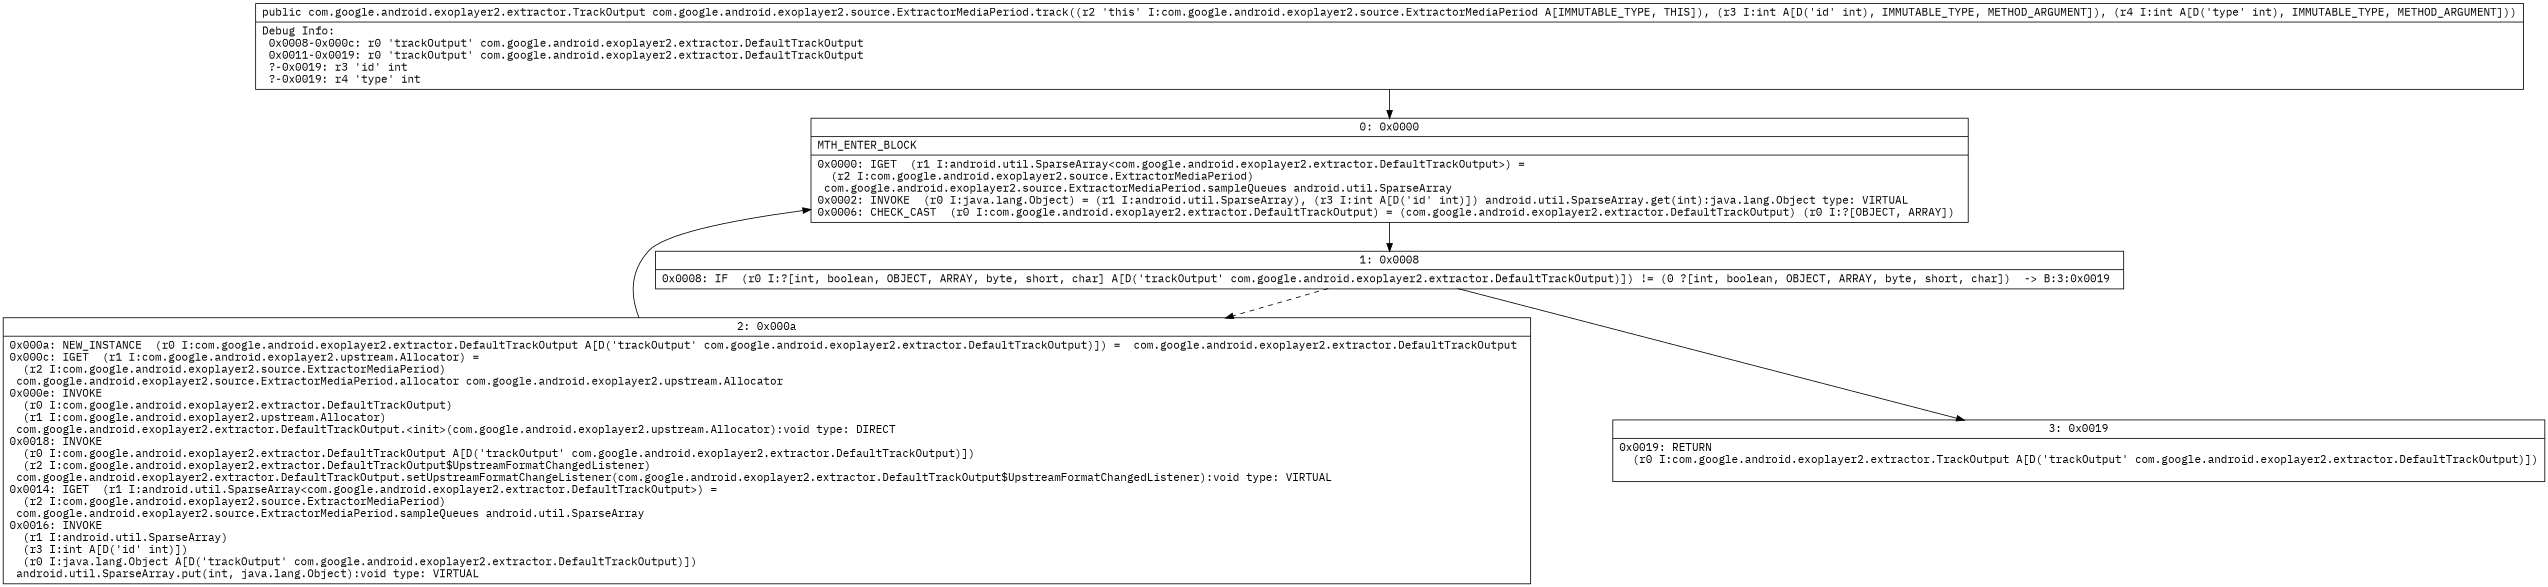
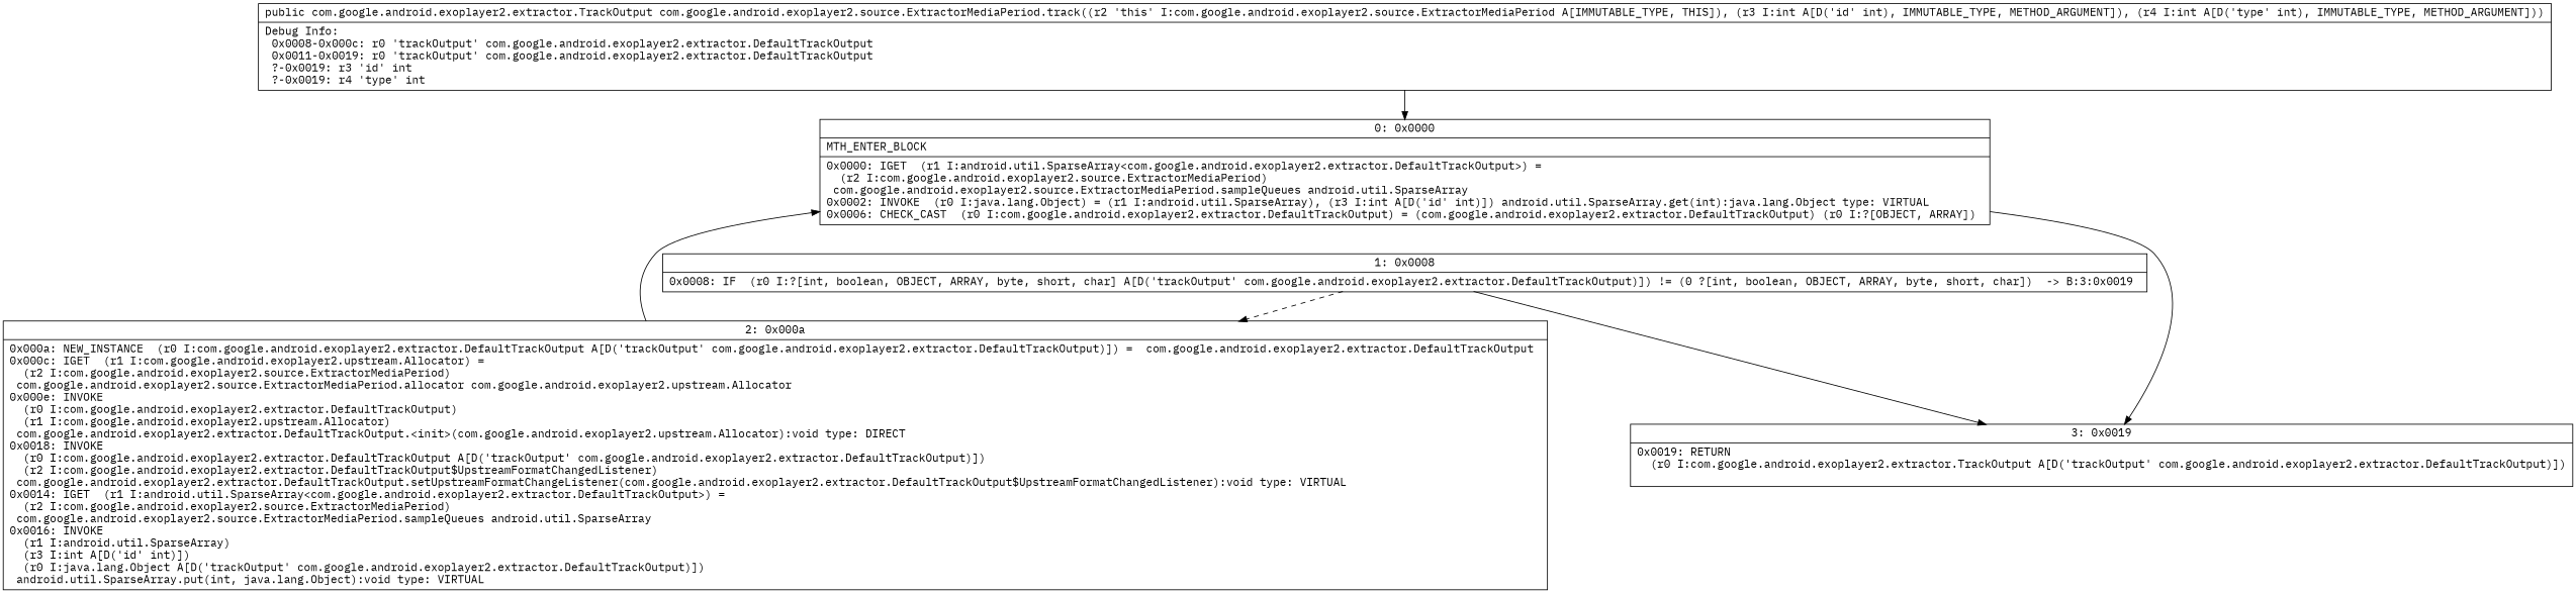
  digraph {
    fontname="IBM Plex Mono"
    node [fontname="IBM Plex Mono" shape=record]
    edge [fontname="IBM Plex Mono"]
    n1 [label="{0\:\ 0x0000|MTH_ENTER_BLOCK\l|0x0000: IGET  (r1 I:android.util.SparseArray\<com.google.android.exoplayer2.extractor.DefaultTrackOutput\>) = \l  (r2 I:com.google.android.exoplayer2.source.ExtractorMediaPeriod)\l com.google.android.exoplayer2.source.ExtractorMediaPeriod.sampleQueues android.util.SparseArray \l0x0002: INVOKE  (r0 I:java.lang.Object) = (r1 I:android.util.SparseArray), (r3 I:int A[D('id' int)]) android.util.SparseArray.get(int):java.lang.Object type: VIRTUAL \l0x0006: CHECK_CAST  (r0 I:com.google.android.exoplayer2.extractor.DefaultTrackOutput) = (com.google.android.exoplayer2.extractor.DefaultTrackOutput) (r0 I:?[OBJECT, ARRAY]) \l}"]
    n2 [label="{1\:\ 0x0008|0x0008: IF  (r0 I:?[int, boolean, OBJECT, ARRAY, byte, short, char] A[D('trackOutput' com.google.android.exoplayer2.extractor.DefaultTrackOutput)]) != (0 ?[int, boolean, OBJECT, ARRAY, byte, short, char])  \-\> B:3:0x0019 \l}"]
    n3 [label="{2\:\ 0x000a|0x000a: NEW_INSTANCE  (r0 I:com.google.android.exoplayer2.extractor.DefaultTrackOutput A[D('trackOutput' com.google.android.exoplayer2.extractor.DefaultTrackOutput)]) =  com.google.android.exoplayer2.extractor.DefaultTrackOutput \l0x000c: IGET  (r1 I:com.google.android.exoplayer2.upstream.Allocator) = \l  (r2 I:com.google.android.exoplayer2.source.ExtractorMediaPeriod)\l com.google.android.exoplayer2.source.ExtractorMediaPeriod.allocator com.google.android.exoplayer2.upstream.Allocator \l0x000e: INVOKE  \l  (r0 I:com.google.android.exoplayer2.extractor.DefaultTrackOutput)\l  (r1 I:com.google.android.exoplayer2.upstream.Allocator)\l com.google.android.exoplayer2.extractor.DefaultTrackOutput.\<init\>(com.google.android.exoplayer2.upstream.Allocator):void type: DIRECT \l0x0018: INVOKE  \l  (r0 I:com.google.android.exoplayer2.extractor.DefaultTrackOutput A[D('trackOutput' com.google.android.exoplayer2.extractor.DefaultTrackOutput)])\l  (r2 I:com.google.android.exoplayer2.extractor.DefaultTrackOutput$UpstreamFormatChangedListener)\l com.google.android.exoplayer2.extractor.DefaultTrackOutput.setUpstreamFormatChangeListener(com.google.android.exoplayer2.extractor.DefaultTrackOutput$UpstreamFormatChangedListener):void type: VIRTUAL \l0x0014: IGET  (r1 I:android.util.SparseArray\<com.google.android.exoplayer2.extractor.DefaultTrackOutput\>) = \l  (r2 I:com.google.android.exoplayer2.source.ExtractorMediaPeriod)\l com.google.android.exoplayer2.source.ExtractorMediaPeriod.sampleQueues android.util.SparseArray \l0x0016: INVOKE  \l  (r1 I:android.util.SparseArray)\l  (r3 I:int A[D('id' int)])\l  (r0 I:java.lang.Object A[D('trackOutput' com.google.android.exoplayer2.extractor.DefaultTrackOutput)])\l android.util.SparseArray.put(int, java.lang.Object):void type: VIRTUAL \l}"]
    n4 [label="{3\:\ 0x0019|0x0019: RETURN  \l  (r0 I:com.google.android.exoplayer2.extractor.TrackOutput A[D('trackOutput' com.google.android.exoplayer2.extractor.DefaultTrackOutput)])\l \l}"]
    n5 [label="{public com.google.android.exoplayer2.extractor.TrackOutput com.google.android.exoplayer2.source.ExtractorMediaPeriod.track((r2 'this' I:com.google.android.exoplayer2.source.ExtractorMediaPeriod A[IMMUTABLE_TYPE, THIS]), (r3 I:int A[D('id' int), IMMUTABLE_TYPE, METHOD_ARGUMENT]), (r4 I:int A[D('type' int), IMMUTABLE_TYPE, METHOD_ARGUMENT]))  | Debug Info:\l  0x0008\-0x000c: r0 'trackOutput' com.google.android.exoplayer2.extractor.DefaultTrackOutput\l  0x0011\-0x0019: r0 'trackOutput' com.google.android.exoplayer2.extractor.DefaultTrackOutput\l  ?\-0x0019: r3 'id' int\l  ?\-0x0019: r4 'type' int\l}"]
-   n1 -> n2
+   n1 -> n4
    n2 -> n3 [style=dashed]
    n2 -> n4
    n3 -> n1
    n5 -> n1
  }
